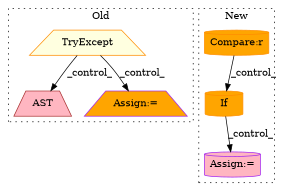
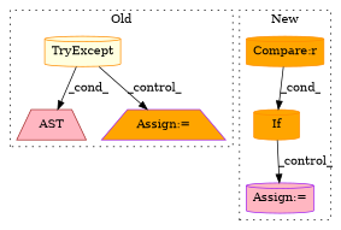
  digraph {
    node [a=68 color=darkorange fillcolor=orange l=3 shape=cylinder style=filled]
-   n1 [a=71 fillcolor=lightyellow l=25 label=TryExcept s=7978 shape=trapezium]
+   n1 [a=71 fillcolor=lightyellow l=25 label=TryExcept s=7978]
    n2 [a=2 color=brown fillcolor=lightpink l="7,0" label=AST s="8056,0" shape=trapezium]
    n3 [color=purple label="Assign:=" s=8013 shape=trapezium]
    n4 [a=96 label=If s=7410]
    n5 [a=40 l=47 label="Compare:r" s=7413]
    n6 [color=purple fillcolor=lightpink label="Assign:=" s=7611]
    subgraph cluster_1 {
      label=Old
      style=dotted
      n1
      n2
      n3
    }
    subgraph cluster_2 {
      label=New
      style=dotted
      n4
      n5
      n6
    }
-   n1 -> n2 [label=_control_]
+   n1 -> n2 [label=_cond_]
    n1 -> n3 [label=_control_]
    n4 -> n6 [label=_control_]
-   n5 -> n4 [label=_control_]
+   n5 -> n4 [label=_cond_]
  }
